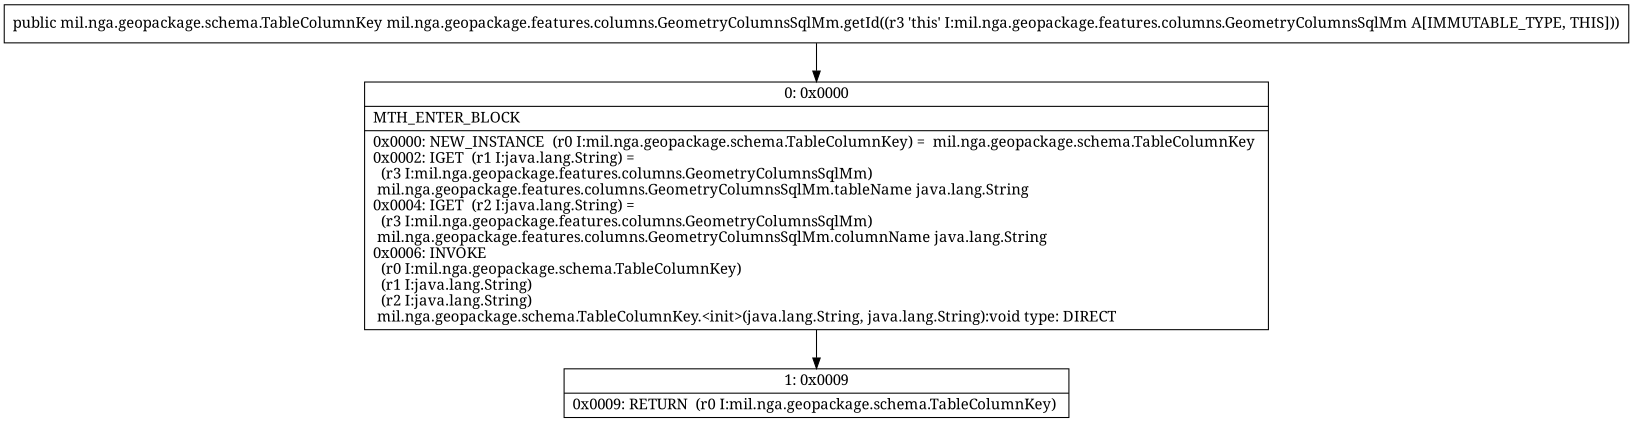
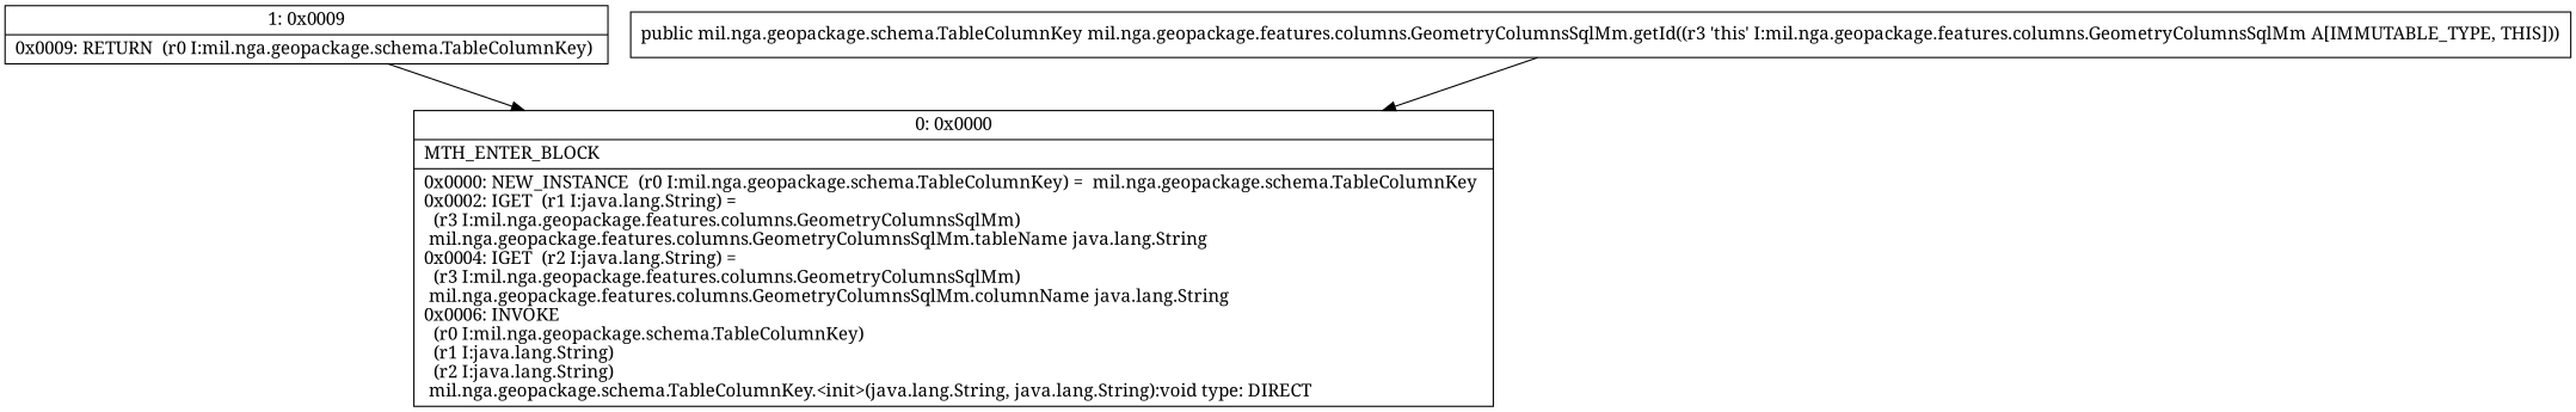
  digraph {
    fontname="Noto Serif"
    node [shape=record fontname="Noto Serif"]
    edge [fontname="Noto Serif"]
    n1 [label="{0\:\ 0x0000|MTH_ENTER_BLOCK\l|0x0000: NEW_INSTANCE  (r0 I:mil.nga.geopackage.schema.TableColumnKey) =  mil.nga.geopackage.schema.TableColumnKey \l0x0002: IGET  (r1 I:java.lang.String) = \l  (r3 I:mil.nga.geopackage.features.columns.GeometryColumnsSqlMm)\l mil.nga.geopackage.features.columns.GeometryColumnsSqlMm.tableName java.lang.String \l0x0004: IGET  (r2 I:java.lang.String) = \l  (r3 I:mil.nga.geopackage.features.columns.GeometryColumnsSqlMm)\l mil.nga.geopackage.features.columns.GeometryColumnsSqlMm.columnName java.lang.String \l0x0006: INVOKE  \l  (r0 I:mil.nga.geopackage.schema.TableColumnKey)\l  (r1 I:java.lang.String)\l  (r2 I:java.lang.String)\l mil.nga.geopackage.schema.TableColumnKey.\<init\>(java.lang.String, java.lang.String):void type: DIRECT \l}"]
    n2 [label="{1\:\ 0x0009|0x0009: RETURN  (r0 I:mil.nga.geopackage.schema.TableColumnKey) \l}"]
    n3 [label="{public mil.nga.geopackage.schema.TableColumnKey mil.nga.geopackage.features.columns.GeometryColumnsSqlMm.getId((r3 'this' I:mil.nga.geopackage.features.columns.GeometryColumnsSqlMm A[IMMUTABLE_TYPE, THIS])) }"]
-   n1 -> n2
+   n2 -> n1
    n3 -> n1
  }
